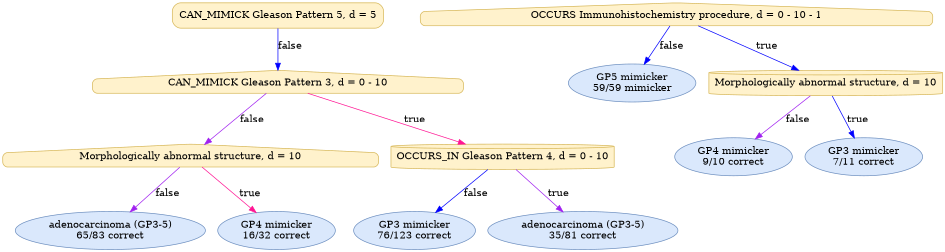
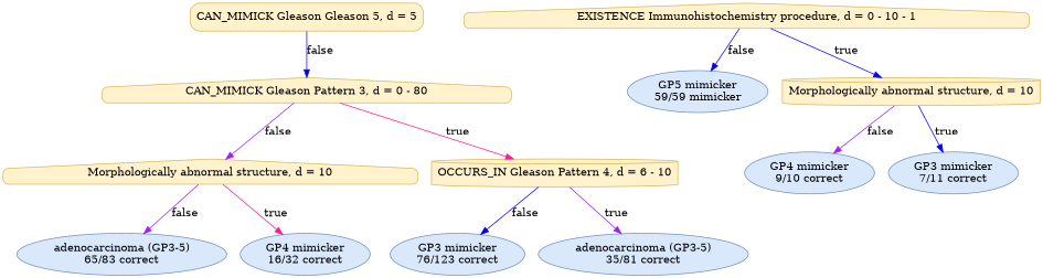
  digraph {
    fontname="Times-Roman"
    node [color="#6C8EBF" fillcolor="#DAE8FC" fontname="Times-Roman" shape=ellipse style="rounded,filled"]
    edge [color=blue]
-   n1 [color="#D6B656" fillcolor="#FFF2CC" label="CAN_MIMICK Gleason Pattern 5, d = 5" shape=box]
-   n2 [color="#D6B656" fillcolor="#FFF2CC" label="CAN_MIMICK Gleason Pattern 3, d = 0 - 10" shape=house]
+   n1 [color="#D6B656" fillcolor="#FFF2CC" label="CAN_MIMICK Gleason Gleason 5, d = 5" shape=box]
+   n2 [color="#D6B656" fillcolor="#FFF2CC" label="CAN_MIMICK Gleason Pattern 3, d = 0 - 80" shape=house]
    n3 [color="#D6B656" fillcolor="#FFF2CC" label="Morphologically abnormal structure, d = 10" shape=house]
-   n4 [color="#D6B656" fillcolor="#FFF2CC" label="OCCURS_IN Gleason Pattern 4, d = 0 - 10" shape=cylinder]
-   n5 [color="#D6B656" fillcolor="#FFF2CC" label="OCCURS Immunohistochemistry procedure, d = 0 - 10 - 1" shape=house]
+   n4 [color="#D6B656" fillcolor="#FFF2CC" label="OCCURS_IN Gleason Pattern 4, d = 6 - 10" shape=cylinder]
+   n5 [color="#D6B656" fillcolor="#FFF2CC" label="EXISTENCE Immunohistochemistry procedure, d = 0 - 10 - 1" shape=house]
    n6 [label=<GP5 mimicker<br/>59/59 mimicker>]
    n7 [color="#D6B656" fillcolor="#FFF2CC" label="Morphologically abnormal structure, d = 10" shape=cylinder]
    n8 [label=<adenocarcinoma (GP3-5)<br/>65/83 correct>]
    n9 [label=<GP4 mimicker<br/>16/32 correct>]
    n10 [label=<GP3 mimicker<br/>76/123 correct>]
    n11 [label=<adenocarcinoma (GP3-5)<br/>35/81 correct>]
    n12 [label=<GP4 mimicker<br/>9/10 correct>]
    n13 [label=<GP3 mimicker<br/>7/11 correct>]
    n1 -> n2 [label=false]
    n2 -> n3 [color=purple label=false]
    n2 -> n4 [color=deeppink label=true]
    n3 -> n8 [color=purple label=false]
    n3 -> n9 [color=deeppink label=true]
    n4 -> n10 [label=false]
    n4 -> n11 [color=purple label=true]
    n5 -> n6 [label=false]
    n5 -> n7 [label=true]
    n7 -> n12 [color=purple label=false]
    n7 -> n13 [label=true]
  }
